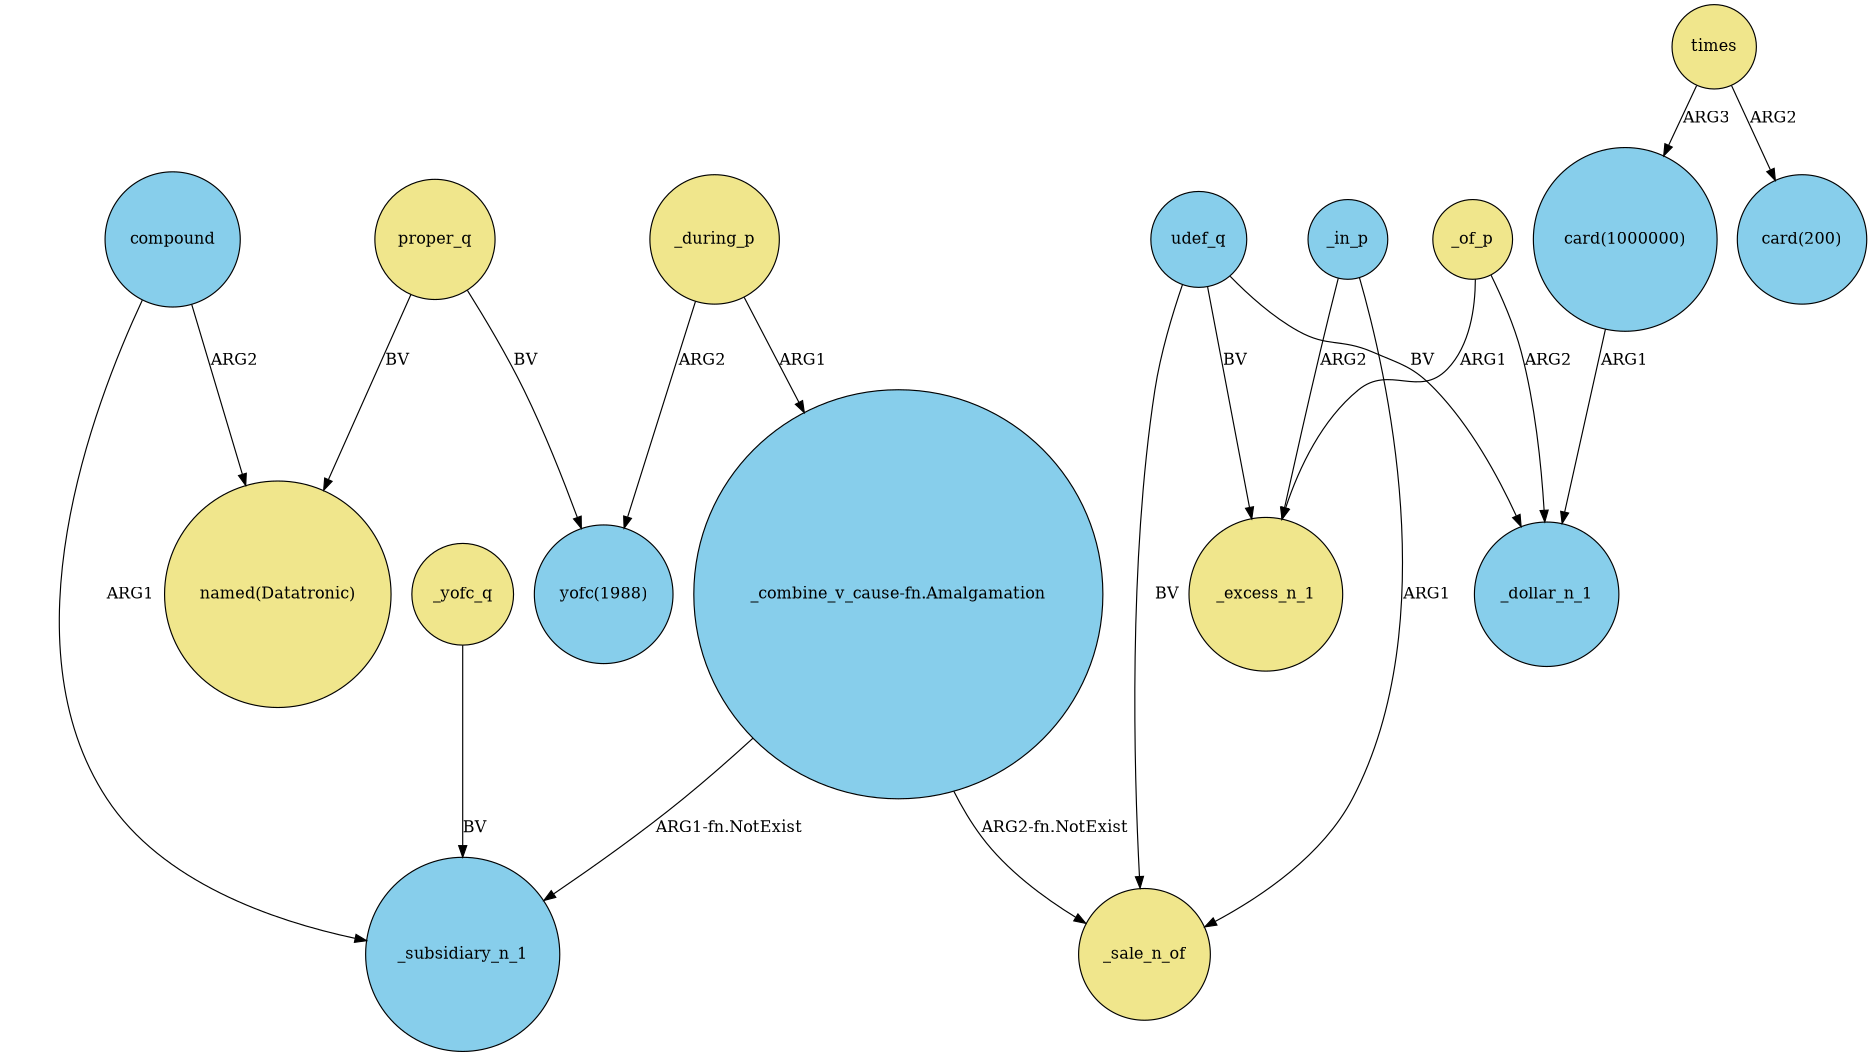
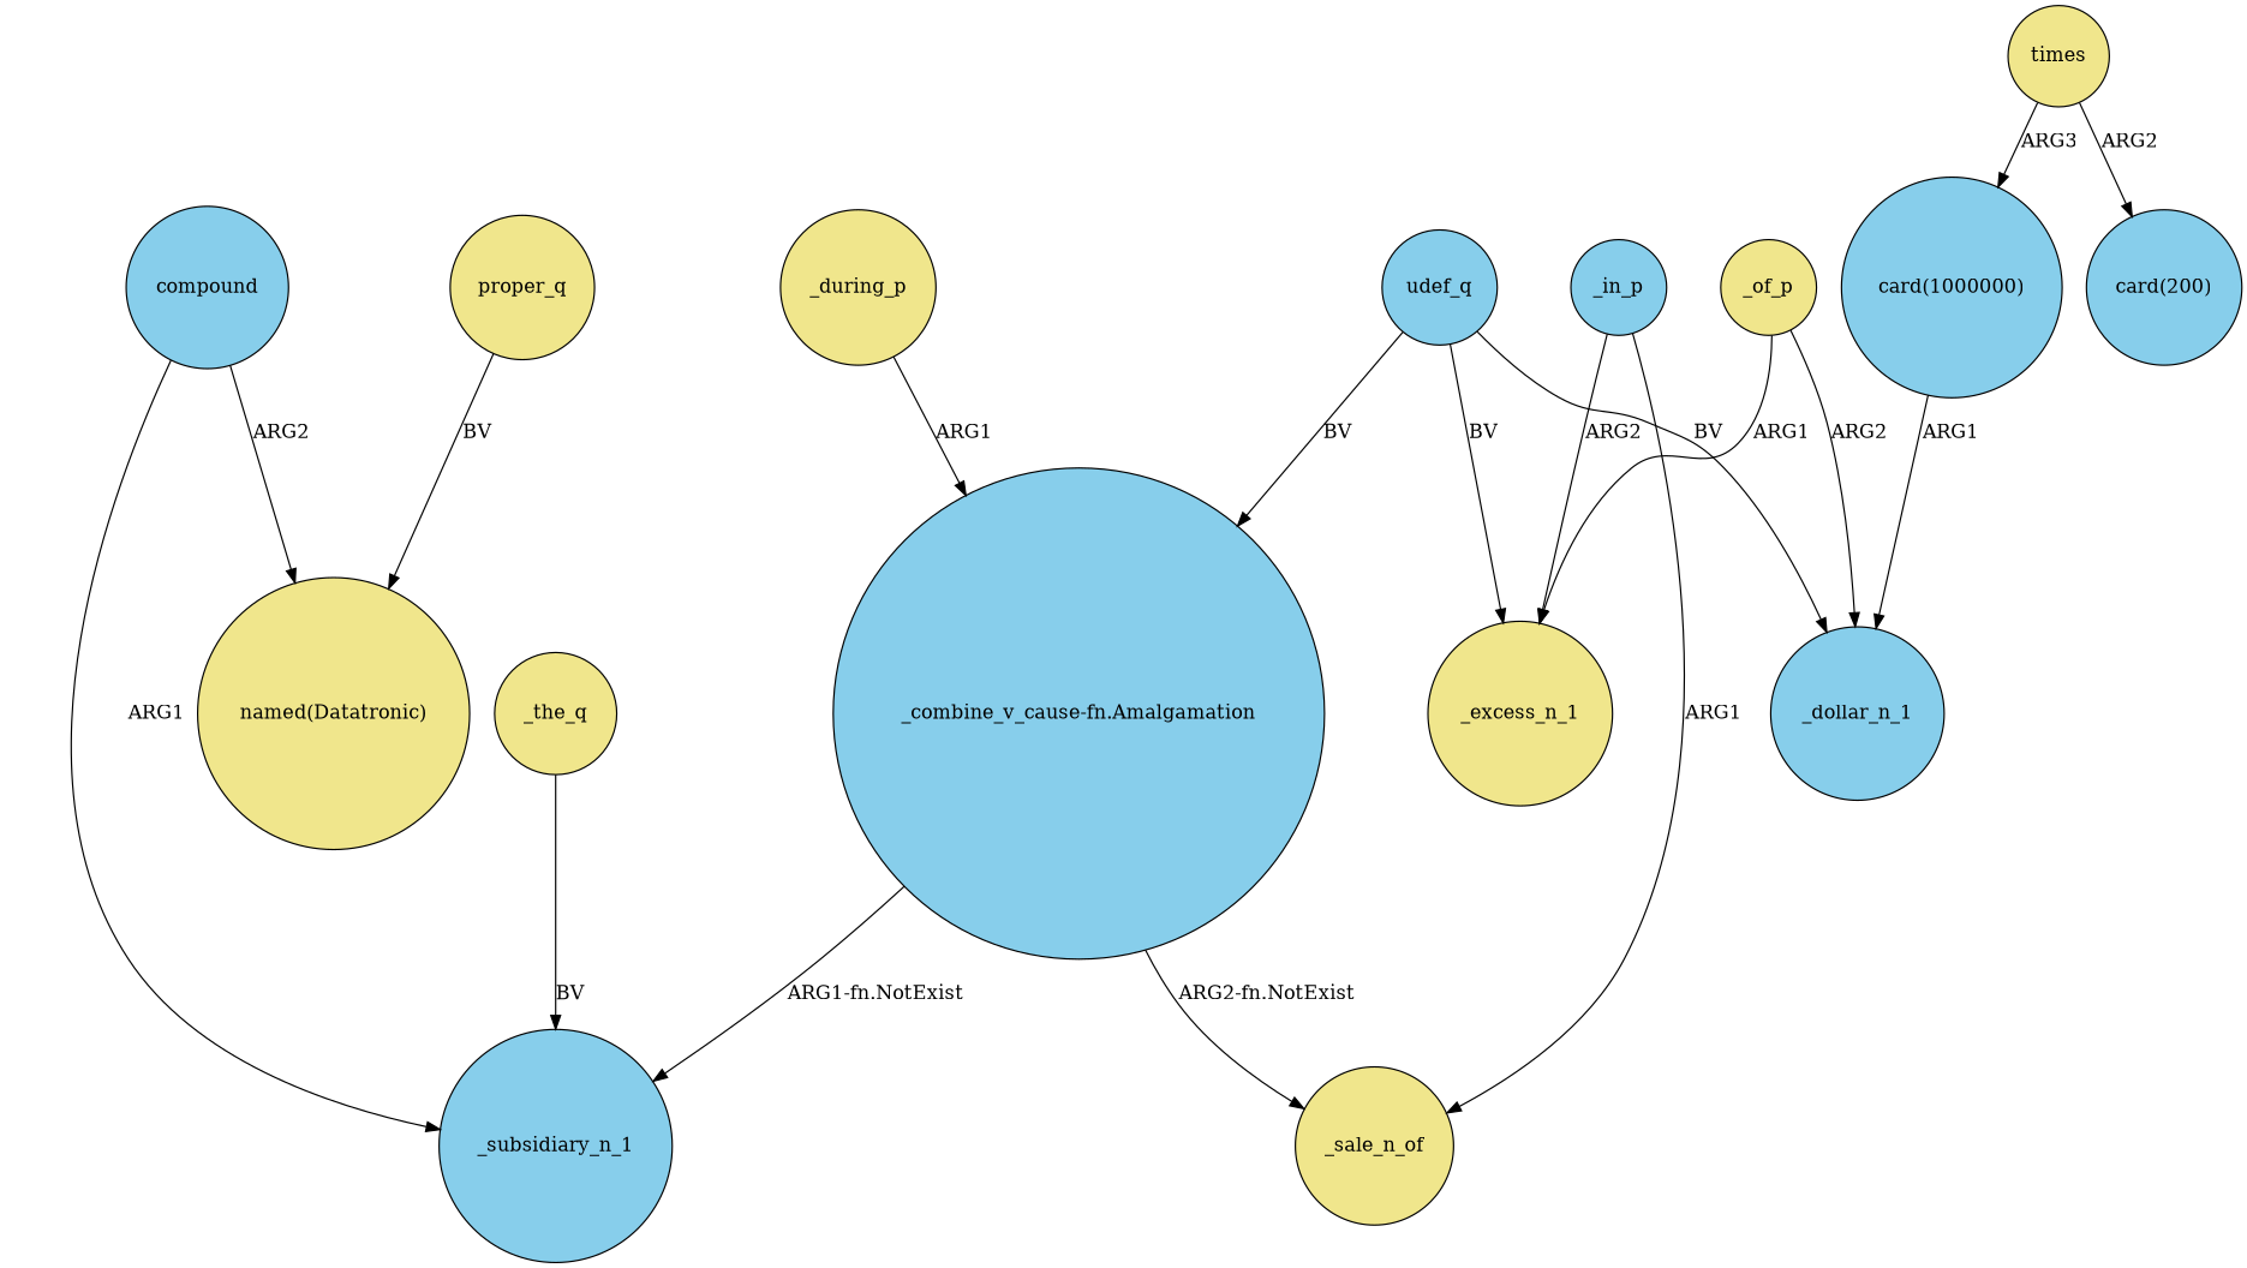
  digraph {
    node [fillcolor=skyblue shape=circle style=filled]
    _during_p [fillcolor=khaki]
    "_combine_v_cause-fn.Amalgamation"
-   "yofc(1988)"
    _subsidiary_n_1
    _sale_n_of [fillcolor=khaki]
    "named(Datatronic)" [fillcolor=khaki]
    compound
    _excess_n_1 [fillcolor=khaki]
    udef_q
    _dollar_n_1
    "card(1000000)"
    _in_p
-   _the_q [fillcolor=khaki label=_yofc_q]
+   _the_q [fillcolor=khaki]
    _of_p [fillcolor=khaki]
    times [fillcolor=khaki]
    "card(200)"
    proper_q [fillcolor=khaki]
    _during_p -> "_combine_v_cause-fn.Amalgamation" [label=ARG1]
-   _during_p -> "yofc(1988)" [label=ARG2]
    "_combine_v_cause-fn.Amalgamation" -> _subsidiary_n_1 [label="ARG1-fn.NotExist"]
    "_combine_v_cause-fn.Amalgamation" -> _sale_n_of [label="ARG2-fn.NotExist"]
    compound -> _subsidiary_n_1 [label=ARG1]
    compound -> "named(Datatronic)" [label=ARG2]
-   udef_q -> _sale_n_of [label=BV]
+   udef_q -> "_combine_v_cause-fn.Amalgamation" [label=BV]
    udef_q -> _excess_n_1 [label=BV]
    udef_q -> _dollar_n_1 [label=BV]
    "card(1000000)" -> _dollar_n_1 [label=ARG1]
    _in_p -> _sale_n_of [label=ARG1]
    _in_p -> _excess_n_1 [label=ARG2]
    _the_q -> _subsidiary_n_1 [label=BV]
    _of_p -> _excess_n_1 [label=ARG1]
    _of_p -> _dollar_n_1 [label=ARG2]
    times -> "card(1000000)" [label=ARG3]
    times -> "card(200)" [label=ARG2]
-   proper_q -> "yofc(1988)" [label=BV]
    proper_q -> "named(Datatronic)" [label=BV]
  }
